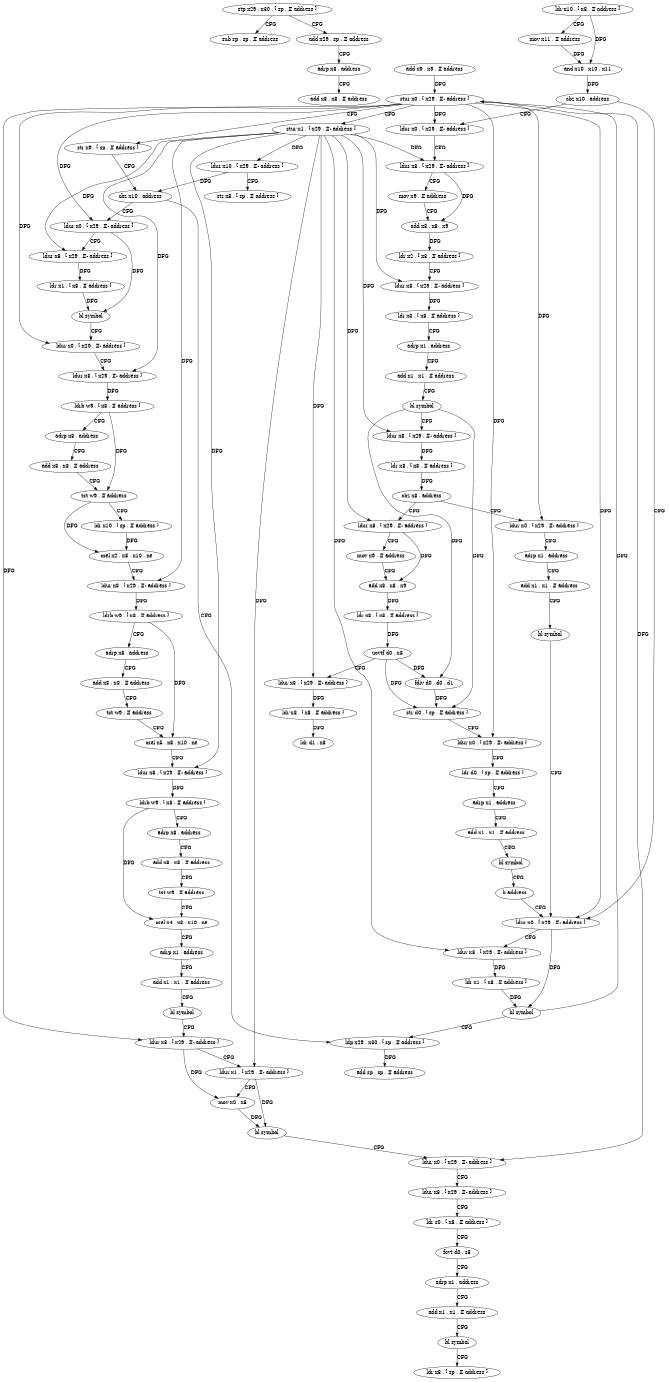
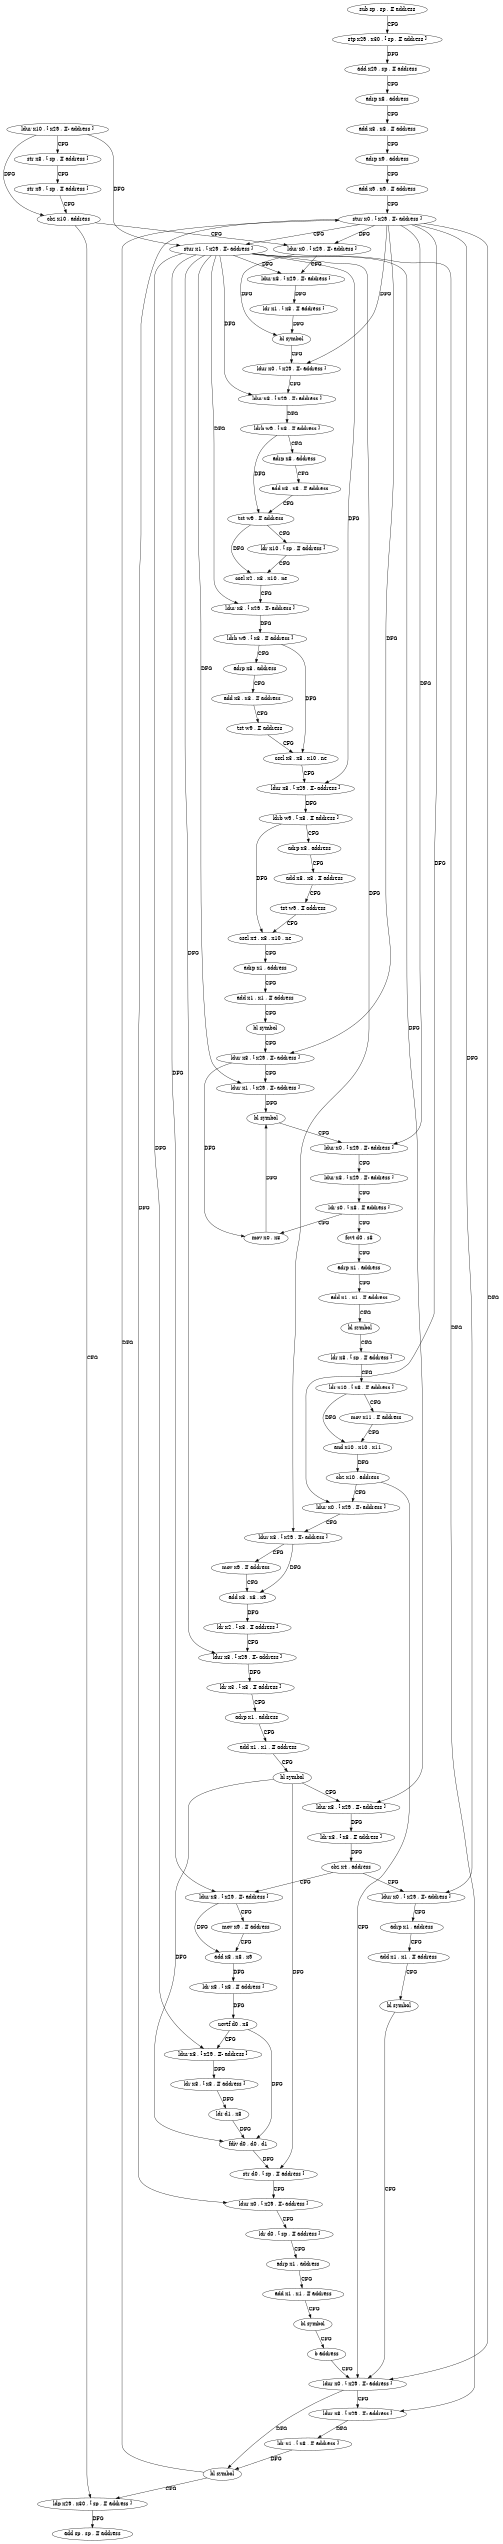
  digraph {
    n1 [label="sub sp , sp , # address"]
    n2 [label="stp x29 , x30 , [ sp , # address ]"]
    n3 [label="add x29 , sp , # address"]
    n4 [label="adrp x8 , address"]
    n5 [label="add x8 , x8 , # address"]
+   n6 [label="adrp x9 , address"]
    n7 [label="add x9 , x9 , # address"]
    n8 [label="stur x0 , [ x29 , #- address ]"]
    n9 [label="stur x1 , [ x29 , #- address ]"]
    n10 [label="ldur x0 , [ x29 , #- address ]"]
    n11 [label="ldur x0 , [ x29 , #- address ]"]
    n12 [label="ldur x8 , [ x29 , #- address ]"]
    n13 [label="ldur x0 , [ x29 , #- address ]"]
    n14 [label="ldur x0 , [ x29 , #- address ]"]
    n15 [label="ldur x0 , [ x29 , #- address ]"]
    n16 [label="ldur x0 , [ x29 , #- address ]"]
    n17 [label="ldur x0 , [ x29 , #- address ]"]
    n18 [label="ldur x10 , [ x29 , #- address ]"]
    n19 [label="ldur x8 , [ x29 , #- address ]"]
    n20 [label="ldur x8 , [ x29 , #- address ]"]
    n21 [label="ldur x8 , [ x29 , #- address ]"]
    n22 [label="ldur x8 , [ x29 , #- address ]"]
    n23 [label="ldur x1 , [ x29 , #- address ]"]
    n24 [label="ldur x8 , [ x29 , #- address ]"]
    n25 [label="ldur x8 , [ x29 , #- address ]"]
    n26 [label="ldur x8 , [ x29 , #- address ]"]
    n27 [label="ldur x8 , [ x29 , #- address ]"]
    n28 [label="ldur x8 , [ x29 , #- address ]"]
    n29 [label="ldur x8 , [ x29 , #- address ]"]
    n30 [label="bl symbol"]
    n31 [label="mov x0 , x8"]
    n32 [label="ldur x8 , [ x29 , #- address ]"]
    n33 [label="bl symbol"]
    n34 [label="adrp x1 , address"]
    n35 [label="ldr d0 , [ sp , # address ]"]
    n36 [label="str x8 , [ sp , # address ]"]
    n37 [label="cbz x10 , address"]
    n38 [label="ldr x1 , [ x8 , # address ]"]
    n39 [label="ldrb w9 , [ x8 , # address ]"]
    n40 [label="ldrb w9 , [ x8 , # address ]"]
    n41 [label="ldrb w9 , [ x8 , # address ]"]
    n42 [label="bl symbol"]
    n43 [label="ldr x1 , [ x8 , # address ]"]
    n44 [label="mov x9 , # address"]
    n45 [label="add x8 , x8 , x9"]
    n46 [label="ldr x3 , [ x8 , # address ]"]
    n47 [label="ldr x8 , [ x8 , # address ]"]
    n48 [label="mov x9 , # address"]
    n49 [label="add x8 , x8 , x9"]
    n50 [label="ldr x8 , [ x8 , # address ]"]
    n51 [label="str x9 , [ sp , # address ]"]
    n52 [label="ldp x29 , x30 , [ sp , # address ]"]
    n53 [label="add sp , sp , # address"]
    n54 [label="adrp x8 , address"]
    n55 [label="tst w9 , # address"]
    n56 [label="add x8 , x8 , # address"]
    n57 [label="ldr x10 , [ sp , # address ]"]
    n58 [label="csel x2 , x8 , x10 , ne"]
    n59 [label="adrp x8 , address"]
-   n60 [label="csel x5 , x8 , x10 , ne"]
+   n60 [label="csel x3 , x8 , x10 , ne"]
    n61 [label="add x8 , x8 , # address"]
    n62 [label="tst w9 , # address"]
    n63 [label="adrp x8 , address"]
    n64 [label="csel x4 , x8 , x10 , ne"]
    n65 [label="add x8 , x8 , # address"]
    n66 [label="adrp x1 , address"]
    n67 [label="tst w9 , # address"]
    n68 [label="add x1 , x1 , # address"]
    n69 [label="bl symbol"]
    n70 [label="ldr s0 , [ x8 , # address ]"]
    n71 [label="fcvt d0 , s8"]
    n72 [label="adrp x1 , address"]
    n73 [label="add x1 , x1 , # address"]
    n74 [label="bl symbol"]
    n75 [label="ldr x8 , [ sp , # address ]"]
    n76 [label="ldr x10 , [ x8 , # address ]"]
    n77 [label="mov x11 , # address"]
    n78 [label="and x10 , x10 , x11"]
    n79 [label="cbz x10 , address"]
    n80 [label="ldr x2 , [ x8 , # address ]"]
    n81 [label="adrp x1 , address"]
    n82 [label="add x1 , x1 , # address"]
    n83 [label="bl symbol"]
    n84 [label="fdiv d0 , d0 , d1"]
    n85 [label="str d0 , [ sp , # address ]"]
-   n86 [label="cbz x8 , address"]
+   n86 [label="cbz x4 , address"]
    n87 [label="add x1 , x1 , # address"]
    n88 [label="ldr x8 , [ x8 , # address ]"]
    n89 [label="bl symbol"]
    n90 [label="ucvtf d0 , x8"]
    n91 [label="ldr d1 , x8"]
    n92 [label="adrp x1 , address"]
    n93 [label="add x1 , x1 , # address"]
    n94 [label="bl symbol"]
    n95 [label="b address"]
-   n2 -> n1 [label=CFG]
-   n2 -> n3 [label=CFG]
+   n1 -> n2 [label=CFG]
+   n2 -> n3 [label=DFG]
    n3 -> n4 [label=CFG]
    n4 -> n5 [label=CFG]
-   n7 -> n8 [label=DFG]
+   n5 -> n6 [label=CFG]
+   n6 -> n7 [label=CFG]
+   n7 -> n8 [label=CFG]
    n8 -> n9 [label=CFG]
    n8 -> n10 [label=DFG]
    n8 -> n11 [label=DFG]
    n8 -> n12 [label=DFG]
    n8 -> n13 [label=DFG]
    n8 -> n14 [label=DFG]
    n8 -> n15 [label=DFG]
    n8 -> n16 [label=DFG]
    n8 -> n17 [label=DFG]
-   n9 -> n18 [label=DFG]
+   n18 -> n9 [label=DFG]
    n9 -> n19 [label=DFG]
    n9 -> n20 [label=DFG]
    n9 -> n21 [label=DFG]
    n9 -> n22 [label=DFG]
    n9 -> n23 [label=DFG]
    n9 -> n24 [label=DFG]
    n9 -> n25 [label=DFG]
    n9 -> n26 [label=DFG]
    n9 -> n27 [label=DFG]
    n9 -> n28 [label=DFG]
    n9 -> n29 [label=DFG]
    n10 -> n19 [label=CFG]
    n10 -> n30 [label=DFG]
    n11 -> n20 [label=CFG]
    n12 -> n23 [label=CFG]
    n12 -> n31 [label=DFG]
    n13 -> n32 [label=CFG]
    n14 -> n24 [label=CFG]
    n14 -> n33 [label=DFG]
    n15 -> n25 [label=CFG]
    n16 -> n34 [label=CFG]
    n17 -> n35 [label=CFG]
    n18 -> n36 [label=CFG]
    n18 -> n37 [label=DFG]
    n19 -> n38 [label=DFG]
    n20 -> n39 [label=DFG]
    n21 -> n40 [label=DFG]
    n22 -> n41 [label=DFG]
-   n23 -> n31 [label=CFG]
+   n70 -> n31 [label=CFG]
    n23 -> n42 [label=DFG]
    n24 -> n43 [label=DFG]
    n25 -> n44 [label=CFG]
    n25 -> n45 [label=DFG]
    n26 -> n46 [label=DFG]
    n27 -> n47 [label=DFG]
    n28 -> n48 [label=CFG]
    n28 -> n49 [label=DFG]
    n29 -> n50 [label=DFG]
    n30 -> n11 [label=CFG]
    n31 -> n42 [label=DFG]
    n32 -> n70 [label=CFG]
    n33 -> n8 [label=DFG]
    n33 -> n52 [label=CFG]
    n34 -> n87 [label=CFG]
    n35 -> n92 [label=CFG]
-   n8 -> n51 [label=CFG]
+   n36 -> n51 [label=CFG]
    n37 -> n10 [label=CFG]
    n37 -> n52 [label=CFG]
    n38 -> n30 [label=DFG]
    n39 -> n54 [label=CFG]
    n39 -> n55 [label=DFG]
    n40 -> n59 [label=CFG]
    n40 -> n60 [label=DFG]
    n41 -> n63 [label=CFG]
    n41 -> n64 [label=DFG]
    n42 -> n13 [label=CFG]
    n43 -> n33 [label=DFG]
    n44 -> n45 [label=CFG]
    n45 -> n80 [label=DFG]
    n46 -> n81 [label=CFG]
    n47 -> n86 [label=DFG]
    n48 -> n49 [label=CFG]
    n49 -> n88 [label=DFG]
    n50 -> n91 [label=DFG]
    n51 -> n37 [label=CFG]
    n52 -> n53 [label=DFG]
    n54 -> n56 [label=CFG]
    n55 -> n57 [label=CFG]
    n55 -> n58 [label=DFG]
    n56 -> n55 [label=CFG]
-   n57 -> n58 [label=DFG]
+   n57 -> n58 [label=CFG]
    n58 -> n21 [label=CFG]
    n59 -> n61 [label=CFG]
    n60 -> n22 [label=CFG]
    n61 -> n62 [label=CFG]
    n62 -> n60 [label=CFG]
    n63 -> n65 [label=CFG]
    n64 -> n66 [label=CFG]
    n65 -> n67 [label=CFG]
    n66 -> n68 [label=CFG]
    n67 -> n64 [label=CFG]
    n68 -> n69 [label=CFG]
    n69 -> n12 [label=CFG]
    n70 -> n71 [label=CFG]
    n71 -> n72 [label=CFG]
    n72 -> n73 [label=CFG]
    n73 -> n74 [label=CFG]
    n74 -> n75 [label=CFG]
+   n75 -> n76 [label=CFG]
    n76 -> n77 [label=CFG]
    n76 -> n78 [label=DFG]
-   n77 -> n78 [label=DFG]
+   n77 -> n78 [label=CFG]
    n78 -> n79 [label=DFG]
    n79 -> n14 [label=CFG]
    n79 -> n15 [label=CFG]
    n80 -> n26 [label=CFG]
    n81 -> n82 [label=CFG]
    n82 -> n83 [label=CFG]
    n83 -> n27 [label=CFG]
    n83 -> n84 [label=DFG]
    n83 -> n85 [label=DFG]
    n84 -> n85 [label=DFG]
    n85 -> n17 [label=CFG]
    n86 -> n16 [label=CFG]
    n86 -> n28 [label=CFG]
    n87 -> n89 [label=CFG]
    n88 -> n90 [label=DFG]
    n89 -> n14 [label=CFG]
    n90 -> n29 [label=CFG]
    n90 -> n84 [label=DFG]
-   n90 -> n85 [label=DFG]
+   n91 -> n84 [label=DFG]
    n92 -> n93 [label=CFG]
    n93 -> n94 [label=CFG]
    n94 -> n95 [label=CFG]
    n95 -> n14 [label=CFG]
  }
